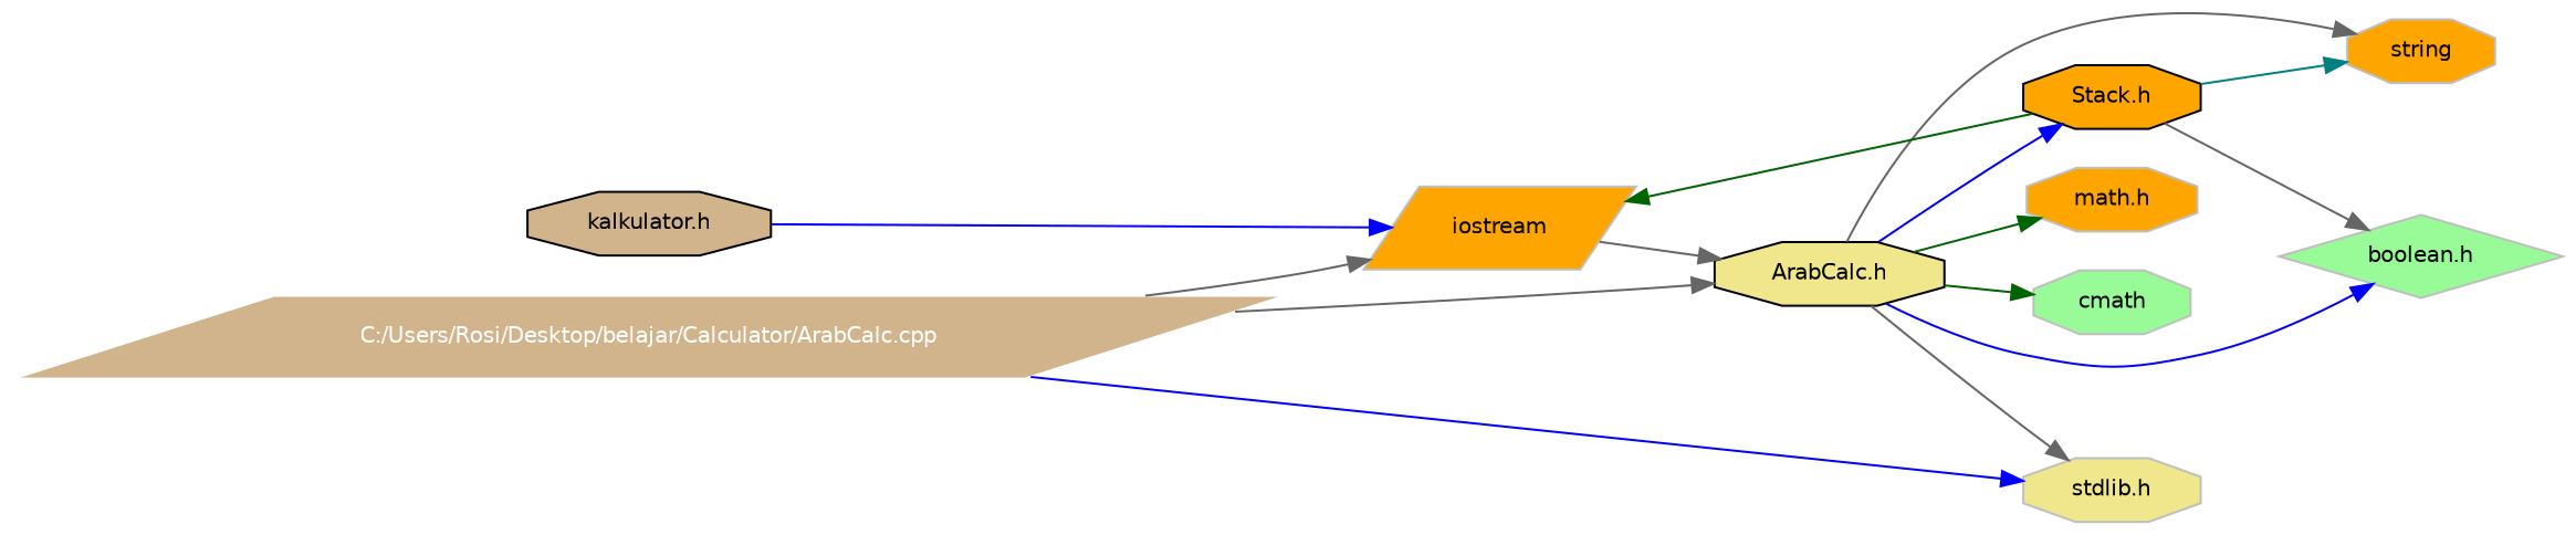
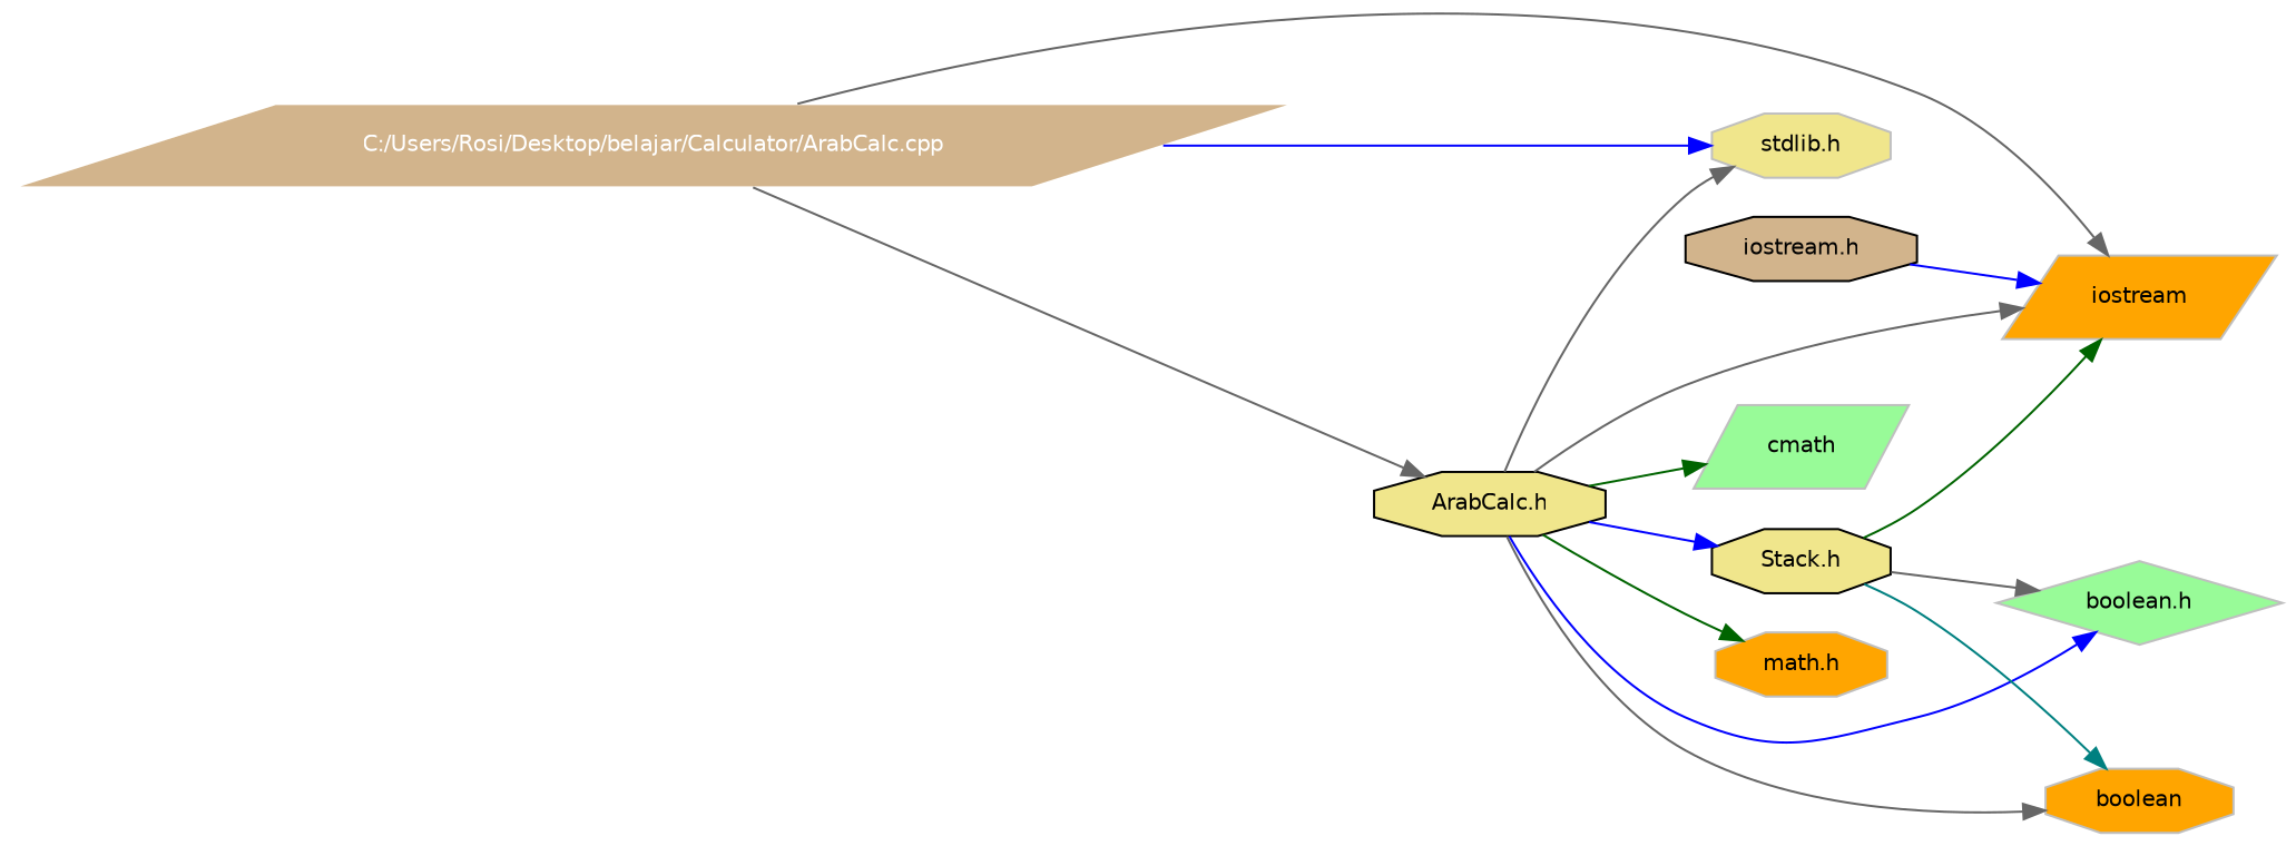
  digraph {
    rankdir=LR
    node [color=grey75 fillcolor=orange fontname=Helvetica fontsize=10 shape=octagon style=filled]
    edge [color=gray40 fontname=Helvetica fontsize=10 labelfontname=Helvetica labelfontsize=10 style=solid]
    n1 [color=white fillcolor=tan fontcolor=white height=0.2 label="C:/Users/Rosi/Desktop/belajar/Calculator/ArabCalc.cpp" shape=parallelogram width=0.4]
    n2 [height=0.2 label=iostream shape=parallelogram width=0.4]
    n3 [fillcolor=khaki height=0.2 label="stdlib.h" width=0.4]
    n4 [color=black fillcolor=khaki height=0.2 label="ArabCalc.h" width=0.4]
-   n5 [height=0.2 label=string width=0.4]
-   n6 [fillcolor=palegreen height=0.2 label=cmath width=0.4]
+   n5 [height=0.2 label=boolean width=0.4]
+   n6 [fillcolor=palegreen height=0.2 label=cmath shape=parallelogram width=0.4]
    n7 [height=0.2 label="math.h" width=0.4]
-   n8 [color=black height=0.2 label="Stack.h" width=0.4]
+   n8 [color=black fillcolor=khaki height=0.2 label="Stack.h" width=0.4]
    n9 [fillcolor=palegreen height=0.2 label="boolean.h" shape=diamond width=0.4]
-   n10 [color=black fillcolor=tan height=0.2 label="kalkulator.h" width=0.4]
+   n10 [color=black fillcolor=tan height=0.2 label="iostream.h" width=0.4]
    n1 -> n2
    n1 -> n3 [color=blue]
    n1 -> n4
-   n2 -> n4
+   n4 -> n2
    n4 -> n3
    n4 -> n5
    n4 -> n6 [color=darkgreen]
    n4 -> n7 [color=darkgreen]
    n4 -> n8 [color=blue]
    n4 -> n9 [color=blue]
    n8 -> n2 [color=darkgreen]
    n8 -> n5 [color=teal]
    n8 -> n9
    n10 -> n2 [color=blue]
  }
